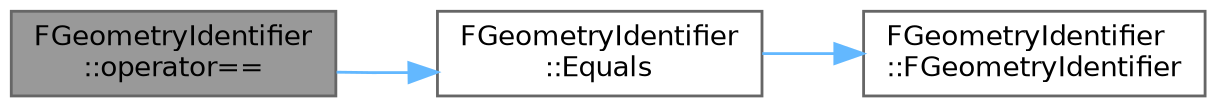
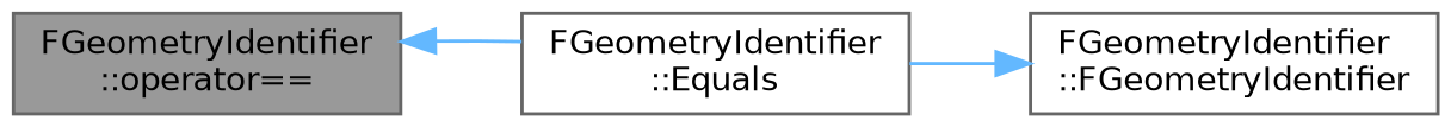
  digraph {
    rankdir=LR
    node [color=grey40 fillcolor=white fontname=Helvetica fontsize=10 shape=box style=filled]
    edge [color=steelblue1 fontname=Helvetica fontsize=10 labelfontname=Helvetica labelfontsize=10 style=solid]
    n1 [color=gray40 fillcolor=grey60 fontcolor=black height=0.2 label="FGeometryIdentifier\l::operator==" width=0.4]
    n2 [height=0.2 label="FGeometryIdentifier\l::Equals" width=0.4]
    n3 [height=0.2 label="FGeometryIdentifier\l::FGeometryIdentifier" width=0.4]
-   n1 -> n2
+   n2 -> n1
    n2 -> n3
  }
